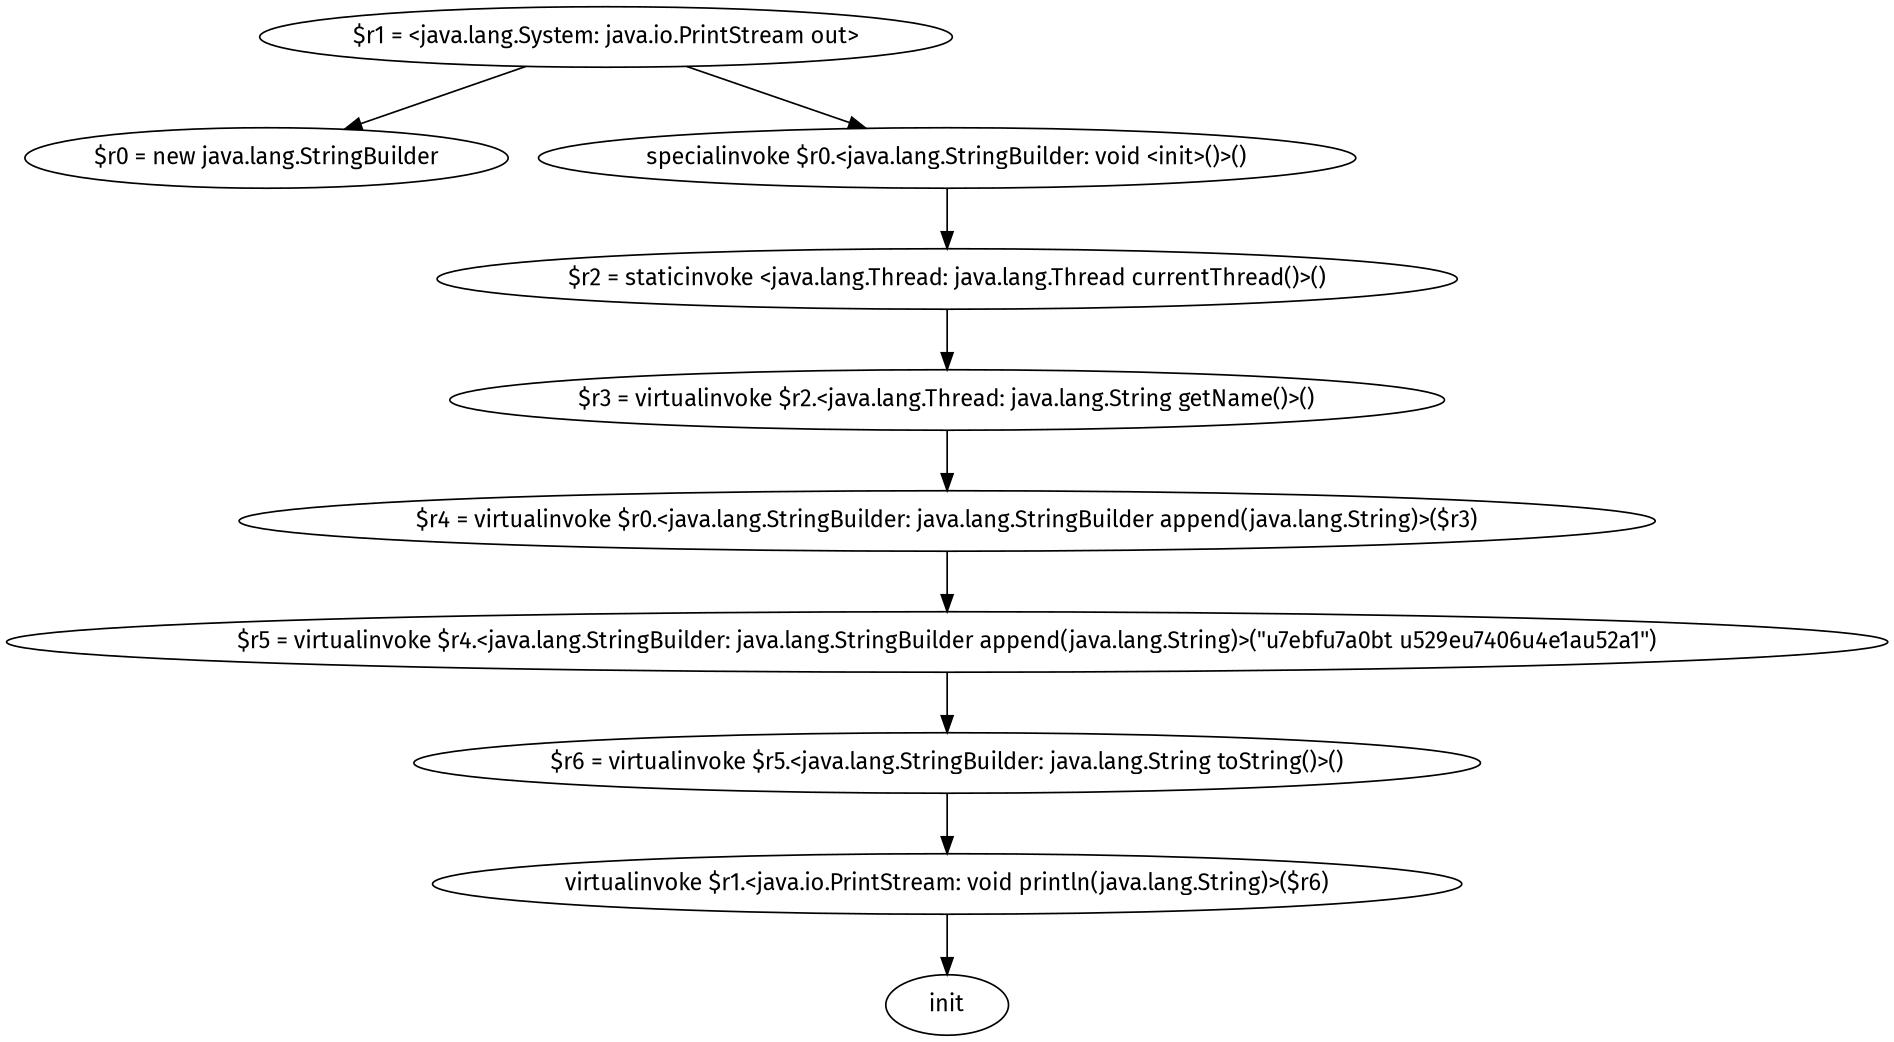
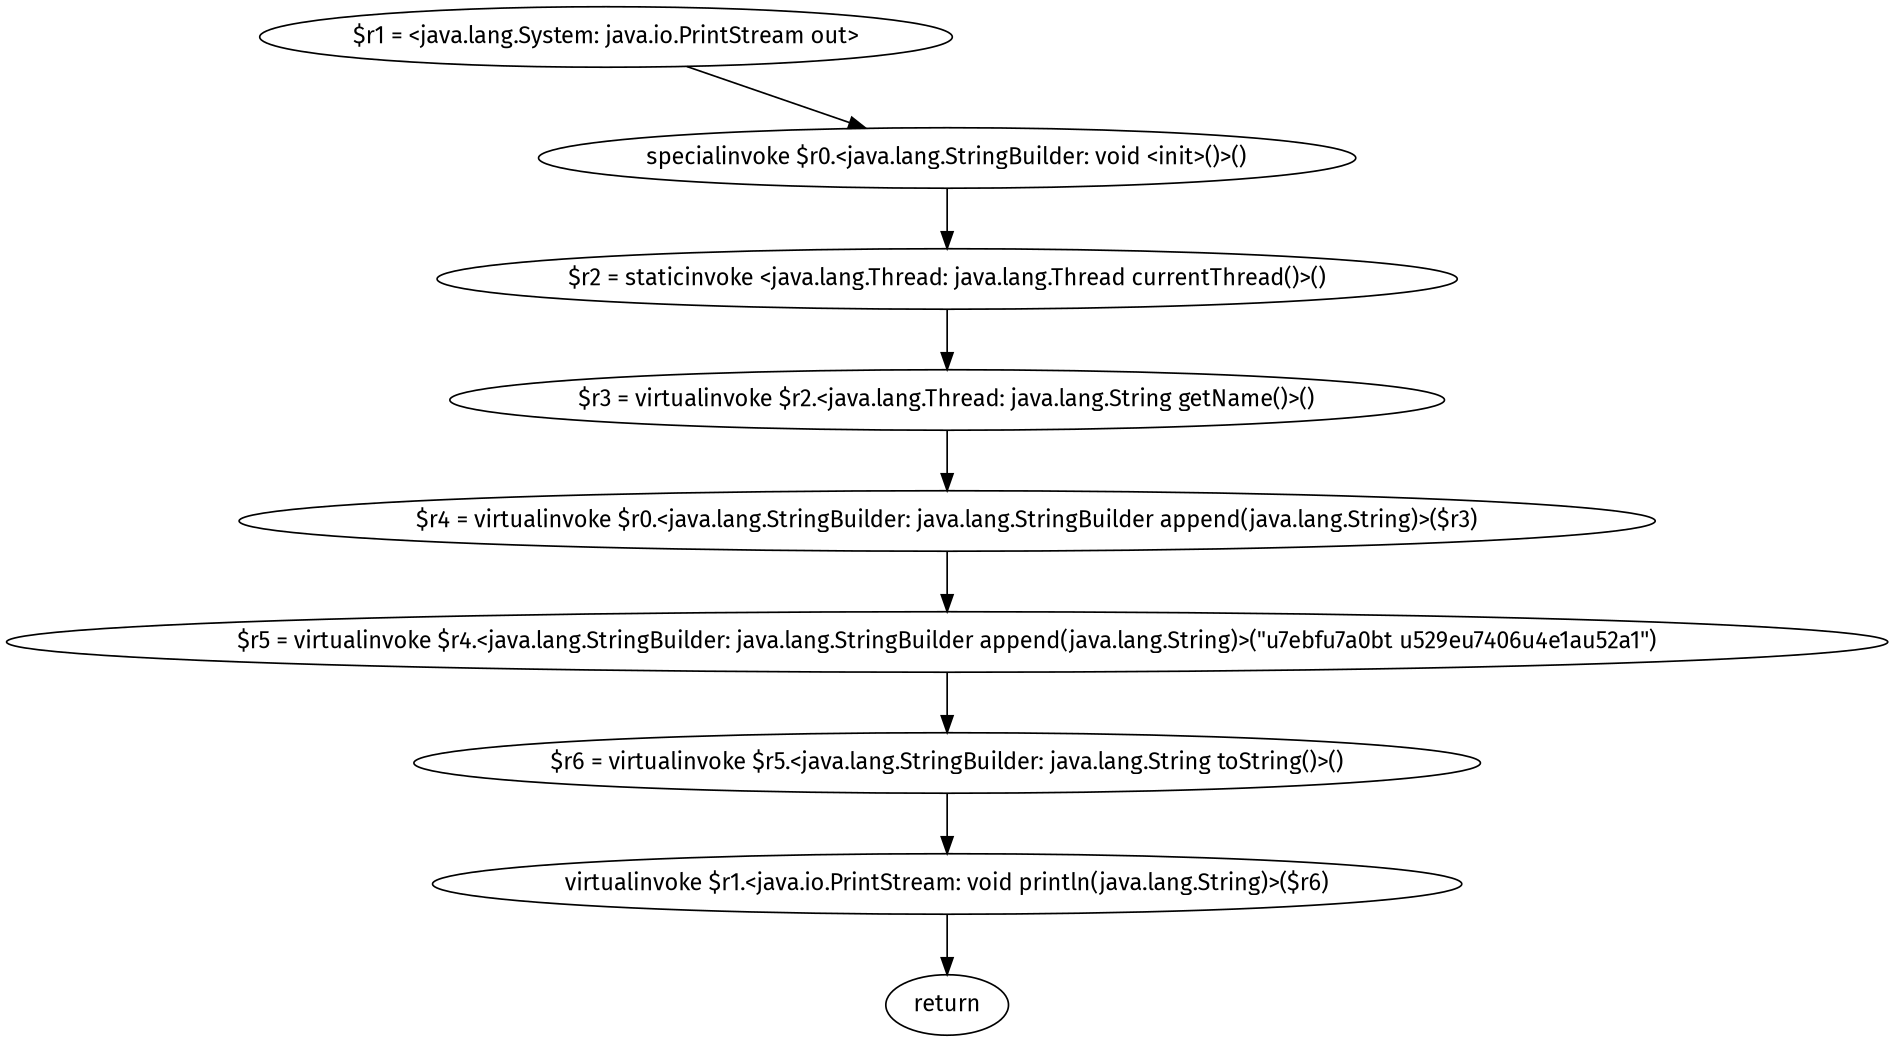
  digraph {
    fontname="Fira Sans"
    node [fontname="Fira Sans"]
    edge [fontname="Fira Sans"]
    "$r1 = <java.lang.System: java.io.PrintStream out>"
-   "$r0 = new java.lang.StringBuilder"
    "specialinvoke $r0.<java.lang.StringBuilder: void <init>()>()"
    "$r2 = staticinvoke <java.lang.Thread: java.lang.Thread currentThread()>()"
    "$r3 = virtualinvoke $r2.<java.lang.Thread: java.lang.String getName()>()"
    "$r4 = virtualinvoke $r0.<java.lang.StringBuilder: java.lang.StringBuilder append(java.lang.String)>($r3)"
    "$r5 = virtualinvoke $r4.<java.lang.StringBuilder: java.lang.StringBuilder append(java.lang.String)>(\"\u7ebf\u7a0b\t \u529e\u7406\u4e1a\u52a1\")"
    "$r6 = virtualinvoke $r5.<java.lang.StringBuilder: java.lang.String toString()>()"
    "virtualinvoke $r1.<java.io.PrintStream: void println(java.lang.String)>($r6)"
-   return [label=init]
-   "$r1 = <java.lang.System: java.io.PrintStream out>" -> "$r0 = new java.lang.StringBuilder"
+   return
    "$r1 = <java.lang.System: java.io.PrintStream out>" -> "specialinvoke $r0.<java.lang.StringBuilder: void <init>()>()"
    "specialinvoke $r0.<java.lang.StringBuilder: void <init>()>()" -> "$r2 = staticinvoke <java.lang.Thread: java.lang.Thread currentThread()>()"
    "$r2 = staticinvoke <java.lang.Thread: java.lang.Thread currentThread()>()" -> "$r3 = virtualinvoke $r2.<java.lang.Thread: java.lang.String getName()>()"
    "$r3 = virtualinvoke $r2.<java.lang.Thread: java.lang.String getName()>()" -> "$r4 = virtualinvoke $r0.<java.lang.StringBuilder: java.lang.StringBuilder append(java.lang.String)>($r3)"
    "$r4 = virtualinvoke $r0.<java.lang.StringBuilder: java.lang.StringBuilder append(java.lang.String)>($r3)" -> "$r5 = virtualinvoke $r4.<java.lang.StringBuilder: java.lang.StringBuilder append(java.lang.String)>(\"\u7ebf\u7a0b\t \u529e\u7406\u4e1a\u52a1\")"
    "$r5 = virtualinvoke $r4.<java.lang.StringBuilder: java.lang.StringBuilder append(java.lang.String)>(\"\u7ebf\u7a0b\t \u529e\u7406\u4e1a\u52a1\")" -> "$r6 = virtualinvoke $r5.<java.lang.StringBuilder: java.lang.String toString()>()"
    "$r6 = virtualinvoke $r5.<java.lang.StringBuilder: java.lang.String toString()>()" -> "virtualinvoke $r1.<java.io.PrintStream: void println(java.lang.String)>($r6)"
    "virtualinvoke $r1.<java.io.PrintStream: void println(java.lang.String)>($r6)" -> return
  }
